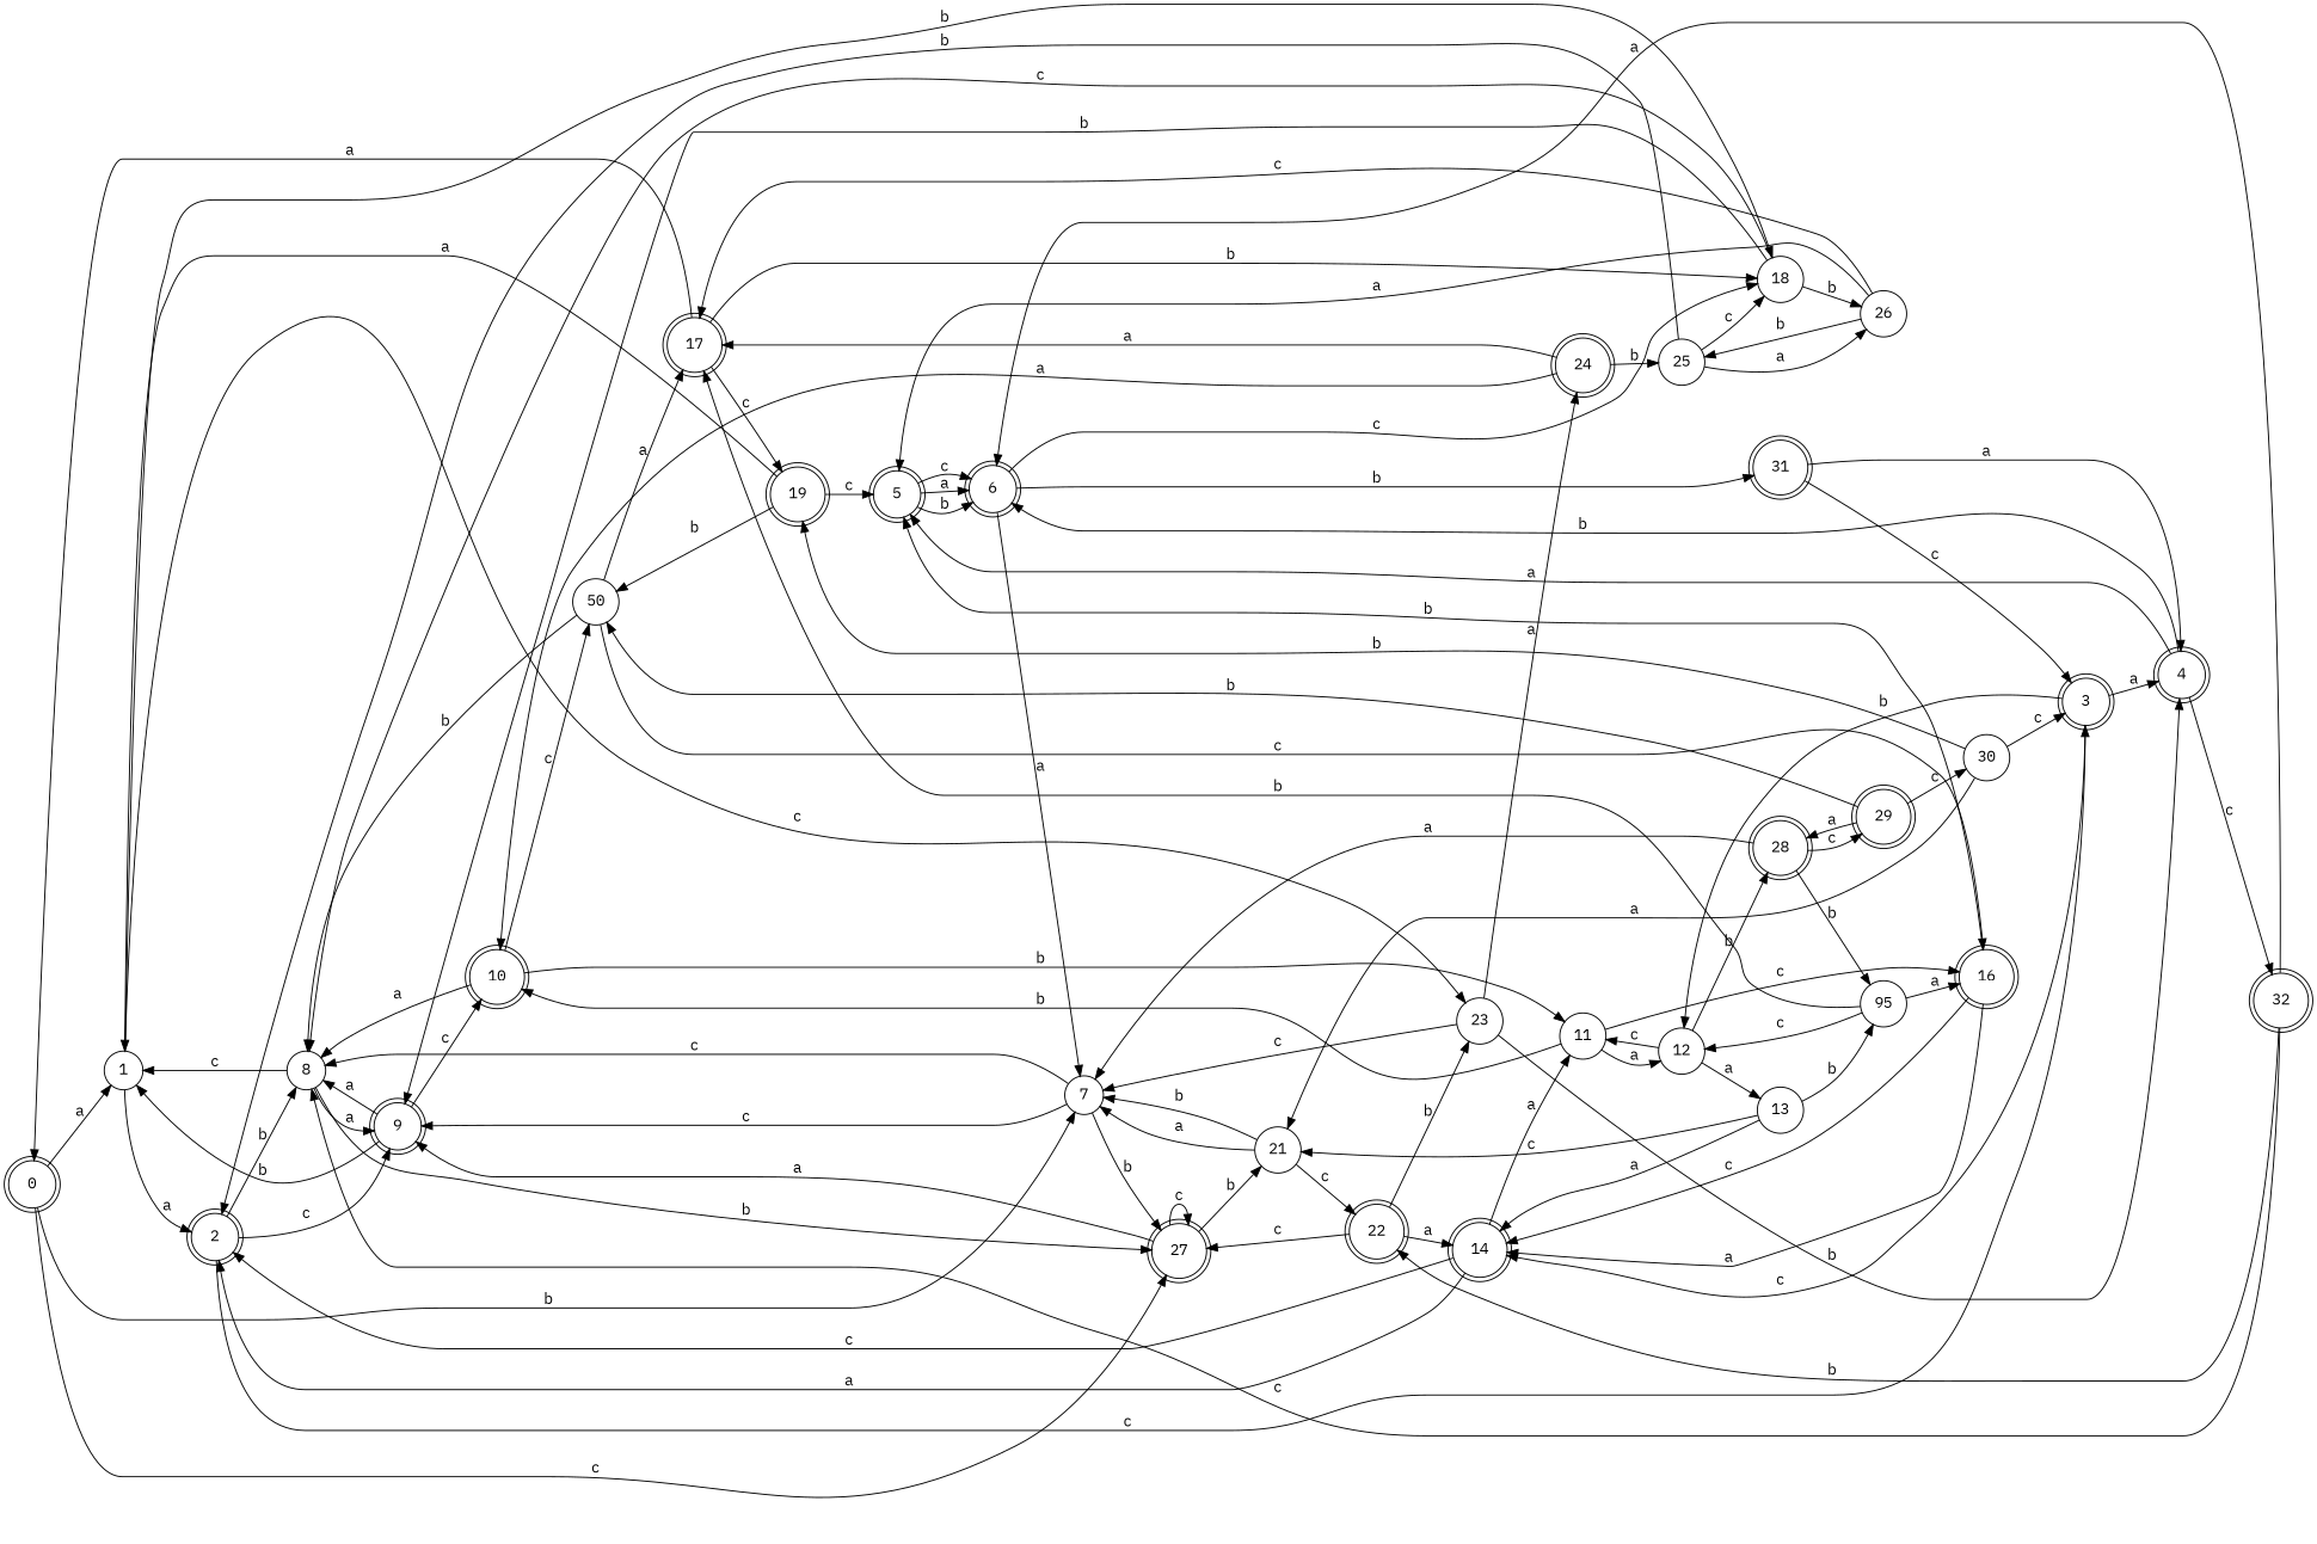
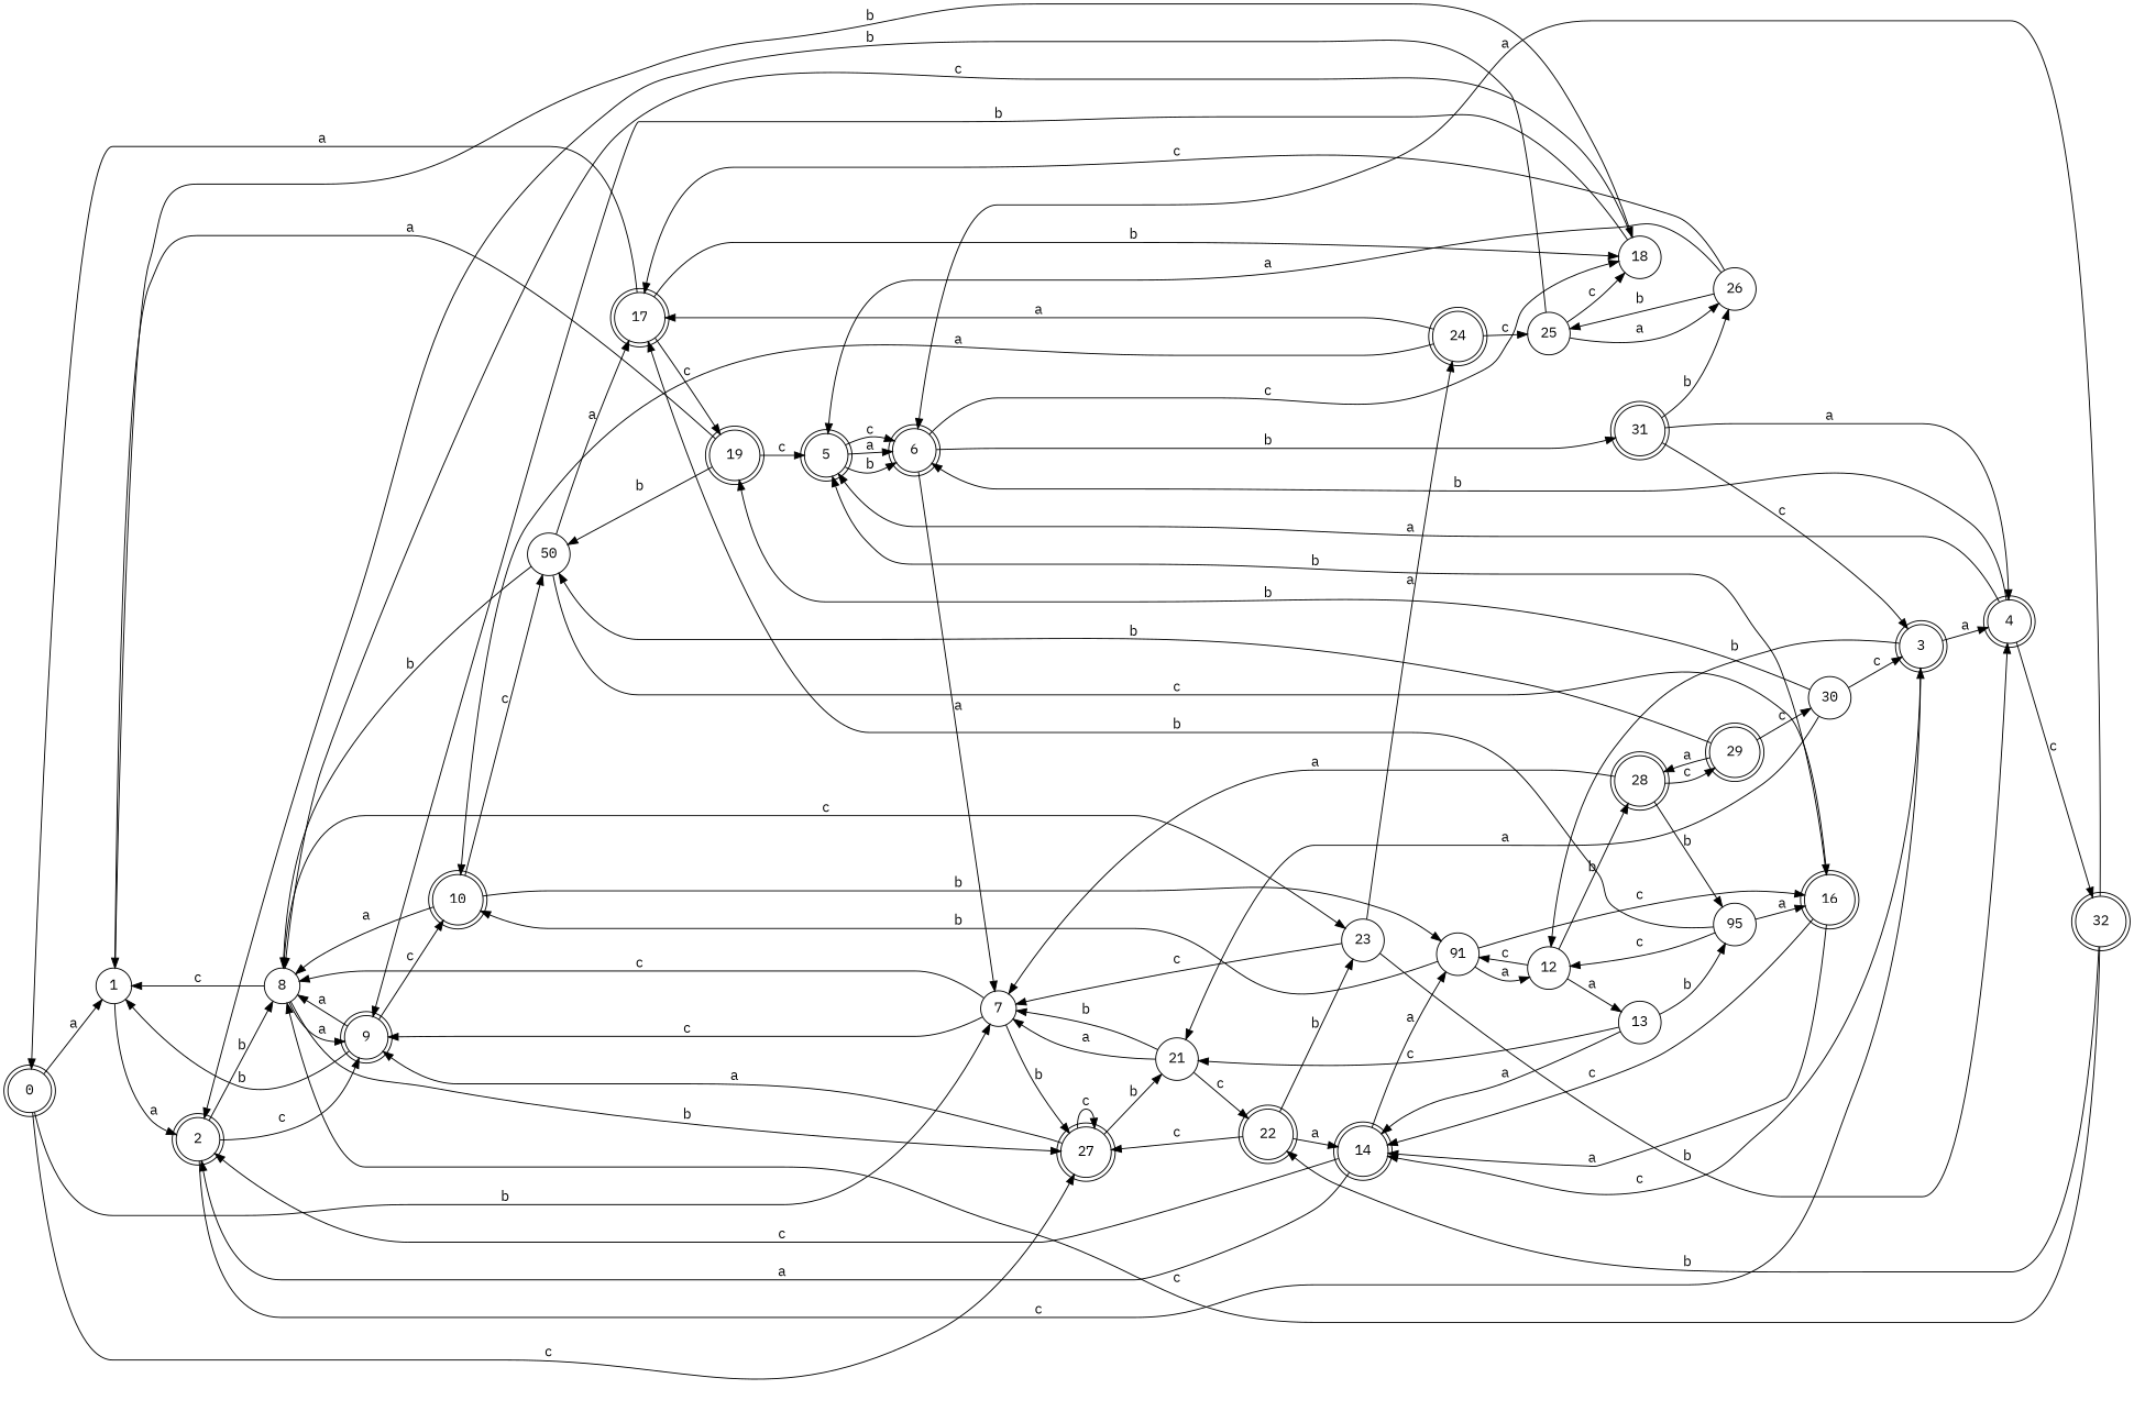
  digraph {
    fontname="IBM Plex Mono"
    rankdir=LR
    node [color=black fillcolor=white fontname="IBM Plex Mono" shape=doublecircle style="rounded,filled"]
    edge [fontname="IBM Plex Mono"]
    n1 [label=0]
    n2 [label=1 shape=circle style=filled]
    n3 [label=7 shape=circle style=filled]
    n4 [label=27]
    n5 [label=2]
    n6 [label=18 shape=circle style=filled]
    n7 [label=23 shape=circle style=filled]
    n8 [label=8 shape=circle style=filled]
    n9 [label=9]
    n10 [label=21 shape=circle style=filled]
    n11 [label=3]
    n12 [label=4]
    n13 [label=24]
    n14 [label=12 shape=circle style=filled]
    n15 [label=14]
    n16 [label=10]
    n17 [label=5]
    n18 [label=6]
    n19 [label=32]
-   n20 [label=11 shape=circle style=filled]
+   n20 [label=91 shape=circle style=filled]
    n21 [label=13 shape=circle style=filled]
    n22 [label=28]
    n23 [label=31]
    n24 [label=22]
    n25 [label=26 shape=circle style=filled]
    n26 [label=50 shape=circle style=filled]
    n27 [label=16]
    n28 [label=17]
    n29 [label=95 shape=circle style=filled]
    n30 [label=29]
    n31 [label=19]
    n32 [label=25 shape=circle style=filled]
    n33 [label=30 shape=circle style=filled]
    n1 -> n2 [label=a]
    n1 -> n3 [label=b]
    n1 -> n4 [label=c]
    n2 -> n5 [label=a]
    n2 -> n6 [label=b]
-   n2 -> n7 [label=c]
+   n8 -> n7 [label=c]
    n3 -> n4 [label=b]
    n3 -> n8 [label=c]
    n3 -> n9 [label=c]
    n4 -> n4 [label=c]
    n4 -> n9 [label=a]
    n4 -> n10 [label=b]
    n5 -> n8 [label=b]
    n5 -> n9 [label=c]
    n5 -> n11 [label=c]
    n6 -> n8 [label=c]
    n6 -> n9 [label=b]
    n7 -> n3 [label=c]
    n7 -> n12 [label=b]
    n7 -> n13 [label=a]
    n8 -> n2 [label=c]
    n8 -> n4 [label=b]
    n8 -> n9 [label=a]
    n9 -> n2 [label=b]
    n9 -> n8 [label=a]
    n9 -> n16 [label=c]
    n10 -> n3 [label=a]
    n10 -> n3 [label=b]
    n10 -> n24 [label=c]
    n11 -> n12 [label=a]
    n11 -> n14 [label=b]
    n11 -> n15 [label=c]
    n12 -> n17 [label=a]
    n12 -> n18 [label=b]
    n12 -> n19 [label=c]
    n13 -> n16 [label=a]
    n13 -> n28 [label=a]
-   n13 -> n32 [label=b]
+   n13 -> n32 [label=c]
    n14 -> n20 [label=c]
    n14 -> n21 [label=a]
    n14 -> n22 [label=b]
    n15 -> n5 [label=a]
    n15 -> n5 [label=c]
    n15 -> n20 [label=a]
    n16 -> n8 [label=a]
    n16 -> n20 [label=b]
    n16 -> n26 [label=c]
    n17 -> n18 [label=a]
    n17 -> n18 [label=b]
    n17 -> n18 [label=c]
    n18 -> n3 [label=a]
    n18 -> n6 [label=c]
    n18 -> n23 [label=b]
    n19 -> n8 [label=c]
    n19 -> n18 [label=a]
    n19 -> n24 [label=b]
    n20 -> n14 [label=a]
    n20 -> n16 [label=b]
    n20 -> n27 [label=c]
    n21 -> n10 [label=c]
    n21 -> n15 [label=a]
    n21 -> n29 [label=b]
    n22 -> n3 [label=a]
    n22 -> n29 [label=b]
    n22 -> n30 [label=c]
    n23 -> n11 [label=c]
    n23 -> n12 [label=a]
-   n6 -> n25 [label=b]
+   n23 -> n25 [label=b]
    n24 -> n4 [label=c]
    n24 -> n7 [label=b]
    n24 -> n15 [label=a]
    n25 -> n17 [label=a]
    n25 -> n28 [label=c]
    n25 -> n32 [label=b]
    n26 -> n8 [label=b]
    n26 -> n27 [label=c]
    n26 -> n28 [label=a]
    n27 -> n15 [label=a]
    n27 -> n15 [label=c]
    n27 -> n17 [label=b]
    n28 -> n1 [label=a]
    n28 -> n6 [label=b]
    n28 -> n31 [label=c]
    n29 -> n14 [label=c]
    n29 -> n27 [label=a]
    n29 -> n28 [label=b]
    n30 -> n22 [label=a]
    n30 -> n26 [label=b]
    n30 -> n33 [label=c]
    n31 -> n2 [label=a]
    n31 -> n17 [label=c]
    n31 -> n26 [label=b]
    n32 -> n5 [label=b]
    n32 -> n6 [label=c]
    n32 -> n25 [label=a]
    n33 -> n10 [label=a]
    n33 -> n11 [label=c]
    n33 -> n31 [label=b]
  }
